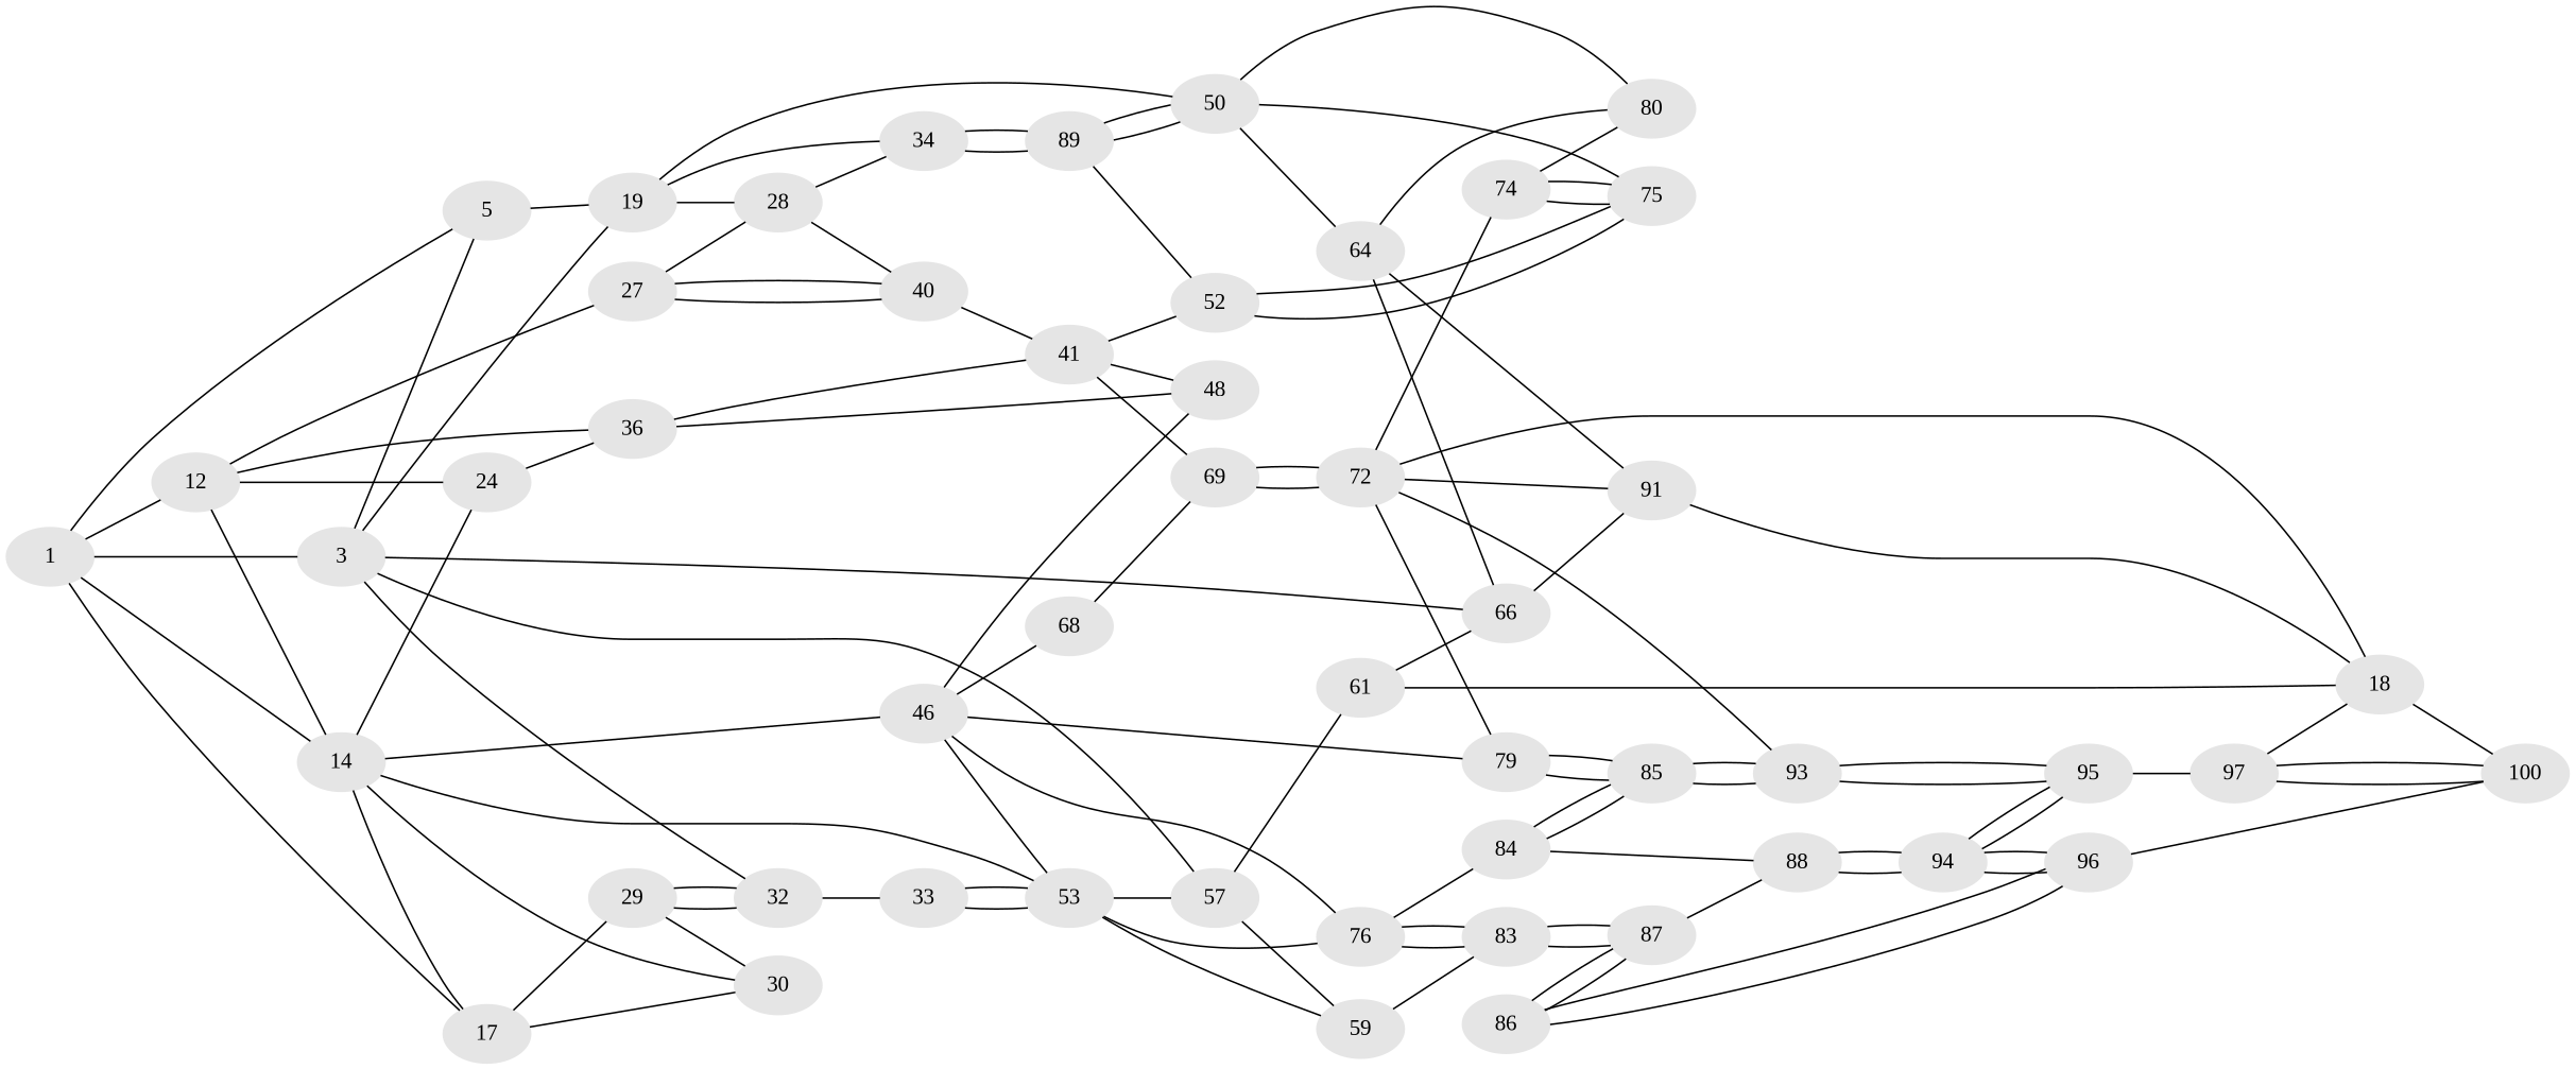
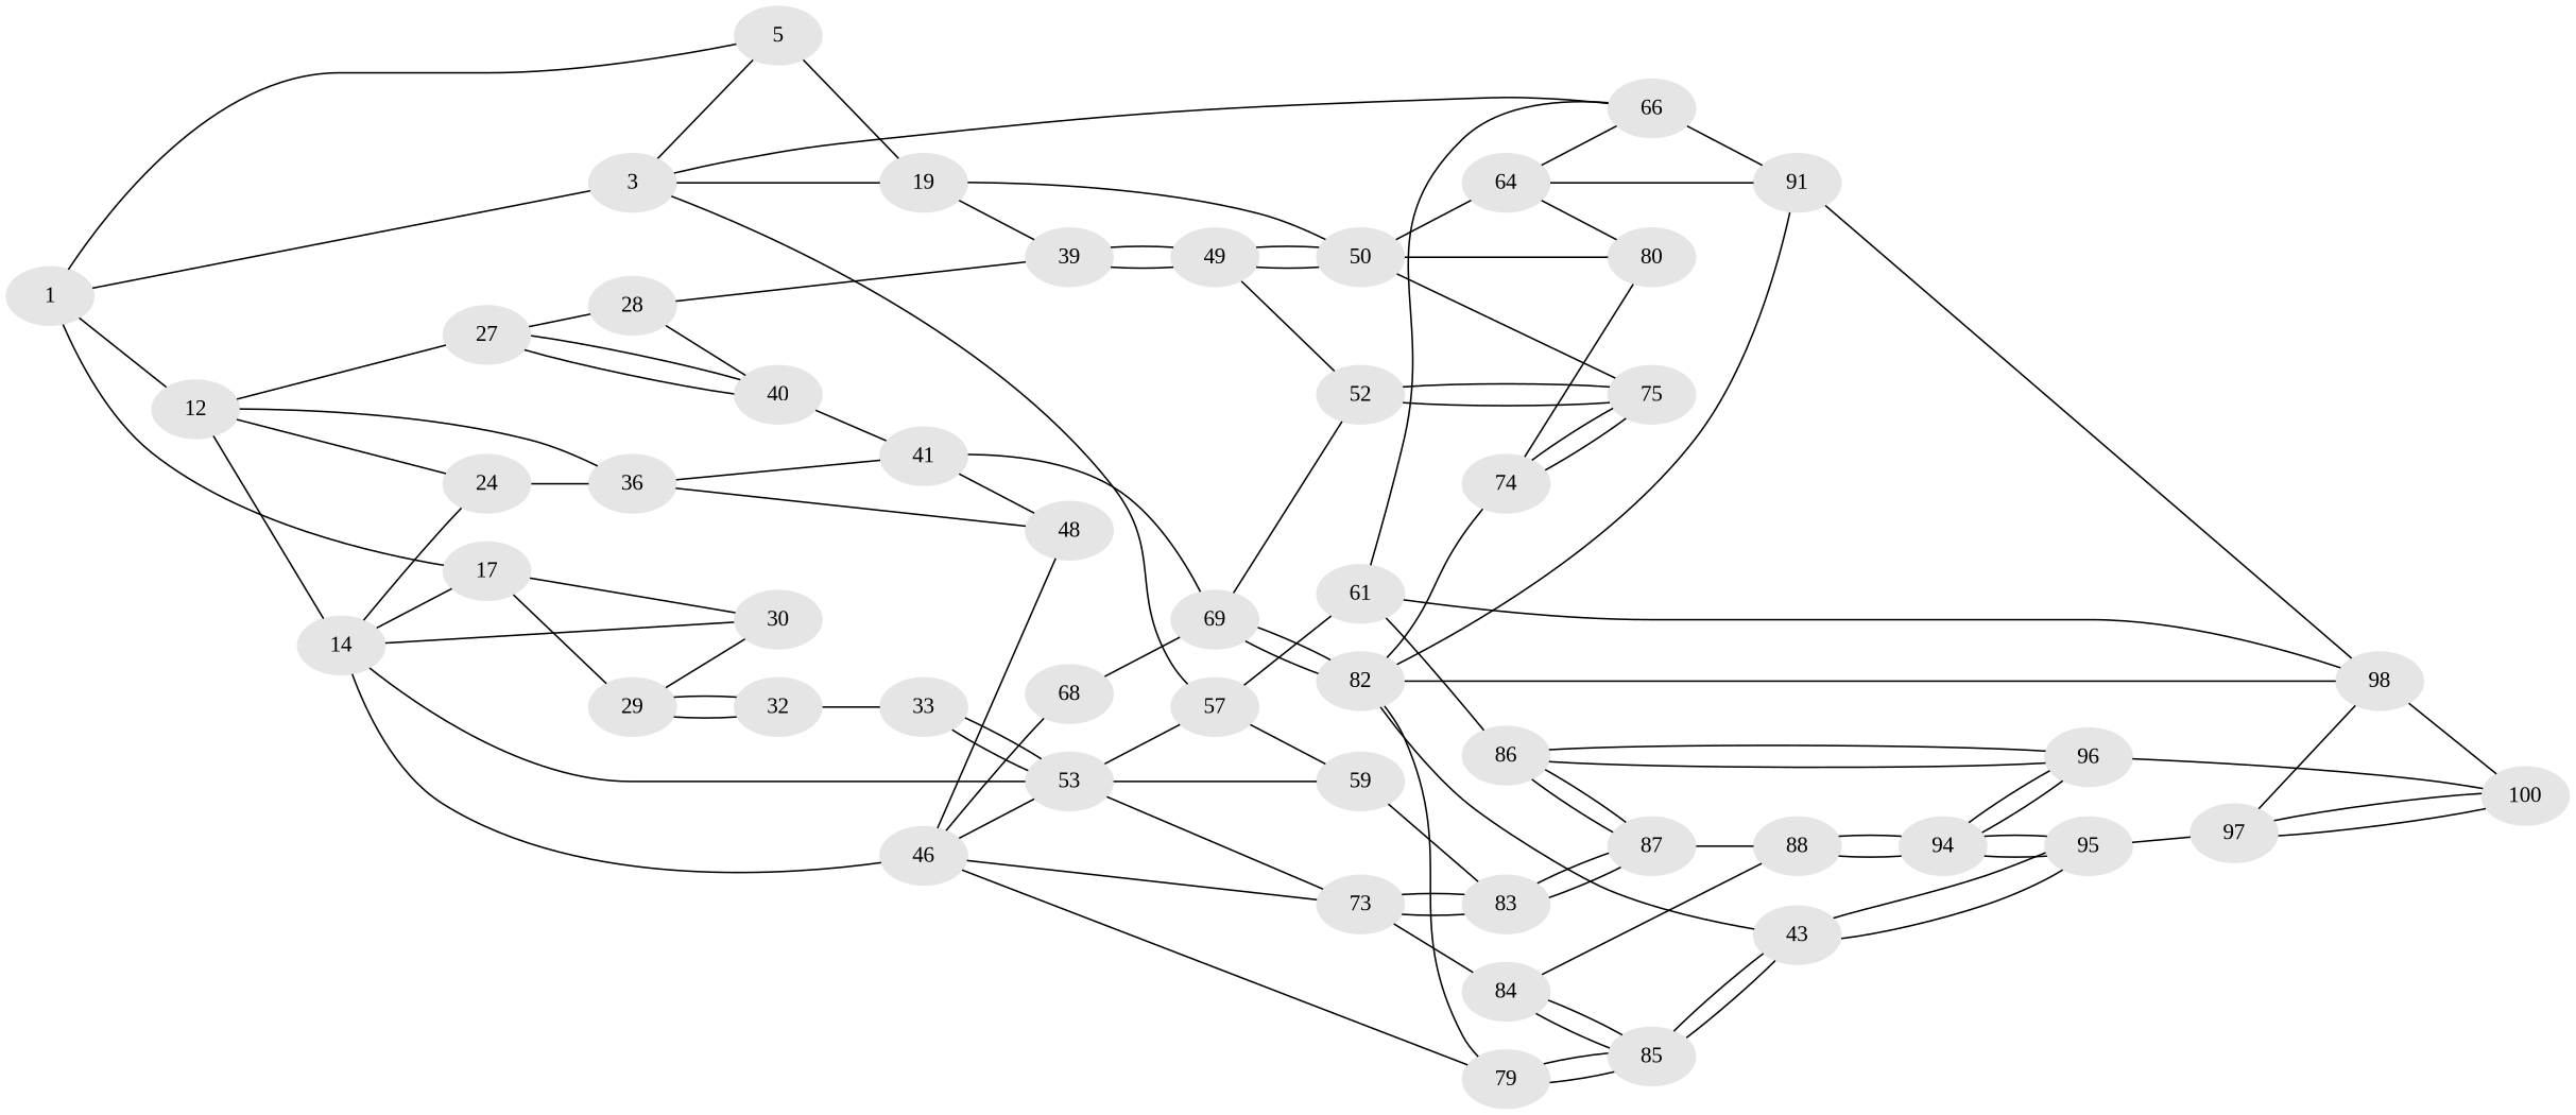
  graph {
    fontname="Liberation Serif"
    rankdir=LR
    node [color=gray90 fontname="Liberation Serif" style=filled]
    edge [fontname="Liberation Serif"]
    1 [super="+2+7"]
    3 [super="+4+35"]
    5 [super="+11+6"]
    12 [super="+15+13"]
    14 [super="+16"]
    17 [super="+18"]
    19 [super="+20"]
    32
    57 [super="+63"]
    66
    24 [super="+25"]
    27
    36 [super="+45+37"]
    30
    46 [super="+47+56"]
    53 [super="+58+54"]
    29
    28 [super="+38"]
-   39 [label=34]
+   39
    50 [super="+78+51"]
    33 [super="+34"]
    61 [super="+62"]
    59 [super="+82"]
    86
-   98 [super="+99+101" label=18]
+   98 [super="+99+101"]
    91 [super="+104+92"]
    40
    41 [super="+42"]
    48
    68
-   76 [super="+77"]
+   76 [super="+77" label=73]
    79
-   49 [label=89]
+   49
    64 [super="+65+81"]
    75
    80
    52
    69
-   72 [super="+73"]
+   72 [super="+73" label=82]
    83
    84
    85
    87
    96
    100
    74
-   93
+   93 [label=43]
    95
    88
    94
    97
    1 -- 3
    1 -- 5
    1 -- 12
-   1 -- 14
    1 -- 17
    3 -- 5
    3 -- 19
-   3 -- 32
    3 -- 57
    3 -- 66
    5 -- 19
    12 -- 14
    12 -- 24
    12 -- 27
    12 -- 36
    14 -- 17
    14 -- 24
    14 -- 30
    14 -- 46
    14 -- 53 [weight=2]
    17 -- 30
    17 -- 29
-   19 -- 28
    19 -- 39
    19 -- 50
    32 -- 33
    57 -- 61
    57 -- 59
    66 -- 91
    24 -- 36 [weight=2]
    27 -- 28
    27 -- 40
    27 -- 40
    36 -- 41
    36 -- 48
    46 -- 53
    46 -- 48
    46 -- 68 [weight=2]
    46 -- 76
    46 -- 79
    53 -- 57
    53 -- 59 [weight=2]
    53 -- 76
    29 -- 32
    29 -- 32
    29 -- 30
    28 -- 39
    28 -- 40
    39 -- 49
    39 -- 49
    50 -- 64
    50 -- 75
    50 -- 80
    33 -- 53
    33 -- 53
    61 -- 66
+   61 -- 86
    61 -- 98
    59 -- 83
    86 -- 87
    86 -- 87
    86 -- 96
    86 -- 96
    98 -- 100
    91 -- 98
    40 -- 41
    41 -- 48
-   41 -- 52
+   69 -- 52
    41 -- 69
    68 -- 69
    76 -- 83
    76 -- 83
    76 -- 84
    79 -- 85
    79 -- 85
    49 -- 50
    49 -- 50
    49 -- 52
    64 -- 66
    64 -- 91 [weight=2]
    64 -- 80
    52 -- 75
    52 -- 75
    69 -- 72
    69 -- 72
    72 -- 98
    72 -- 91
    72 -- 79
    72 -- 74
    72 -- 93
    83 -- 87
    83 -- 87
    84 -- 85
    84 -- 85
    84 -- 88
    85 -- 93
    85 -- 93
    87 -- 88
    96 -- 100
    74 -- 75
    74 -- 75
    74 -- 80
    93 -- 95
    93 -- 95
    95 -- 97
    88 -- 94
    88 -- 94
    94 -- 96
    94 -- 96
    94 -- 95
    94 -- 95
    97 -- 98
    97 -- 100
    97 -- 100
  }
